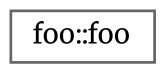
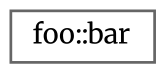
  digraph {
    rankdir=LR
    fontname=Merriweather
-   n1 [color=grey40 fillcolor=white fontname=Merriweather fontsize=10 height=0.2 label="foo::foo" shape=box style=filled width=0.4]
+   n1 [color=grey40 fillcolor=white fontname=Merriweather fontsize=10 height=0.2 label="foo::bar" shape=box style=filled width=0.4]
  }
